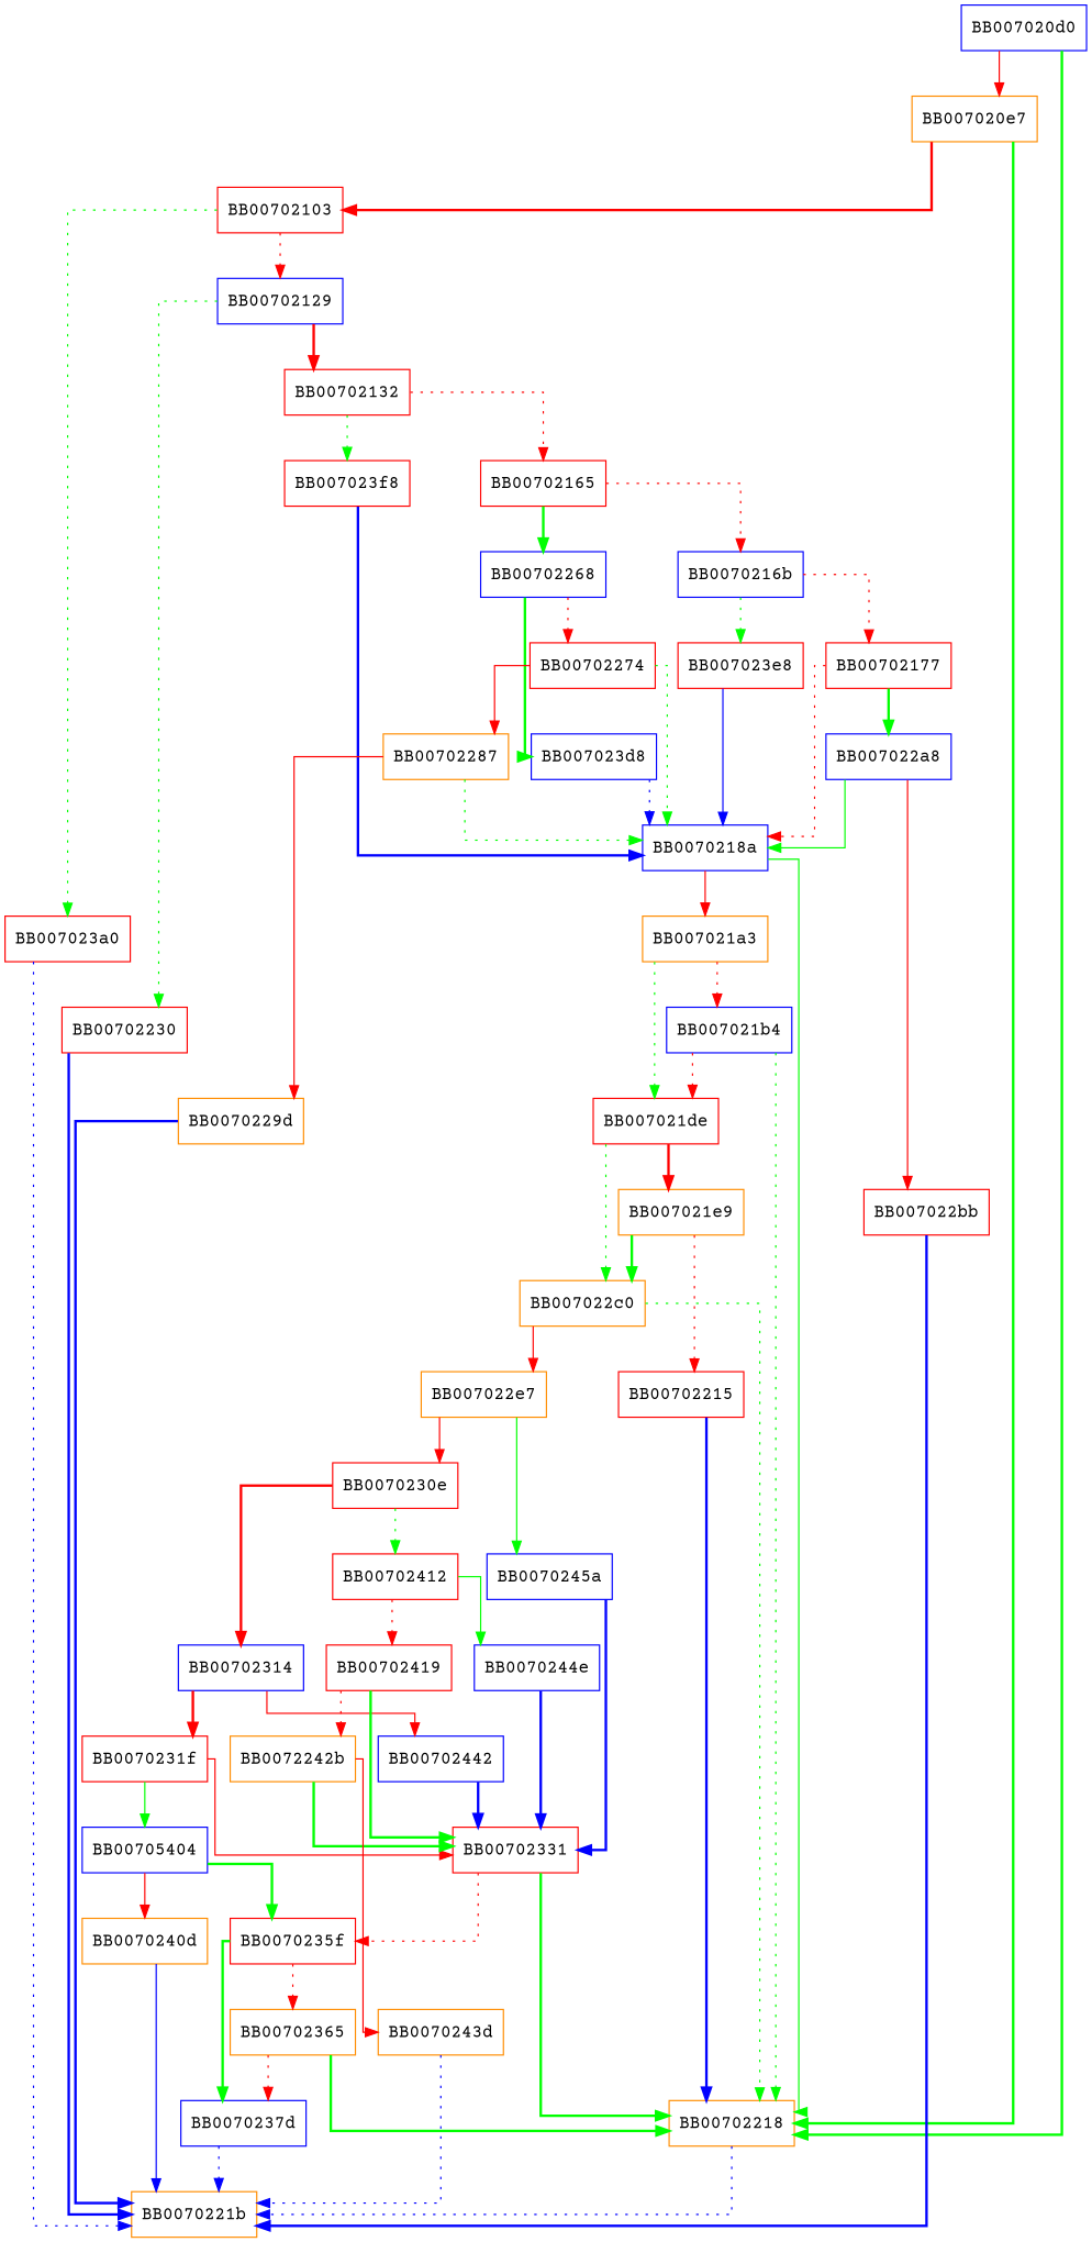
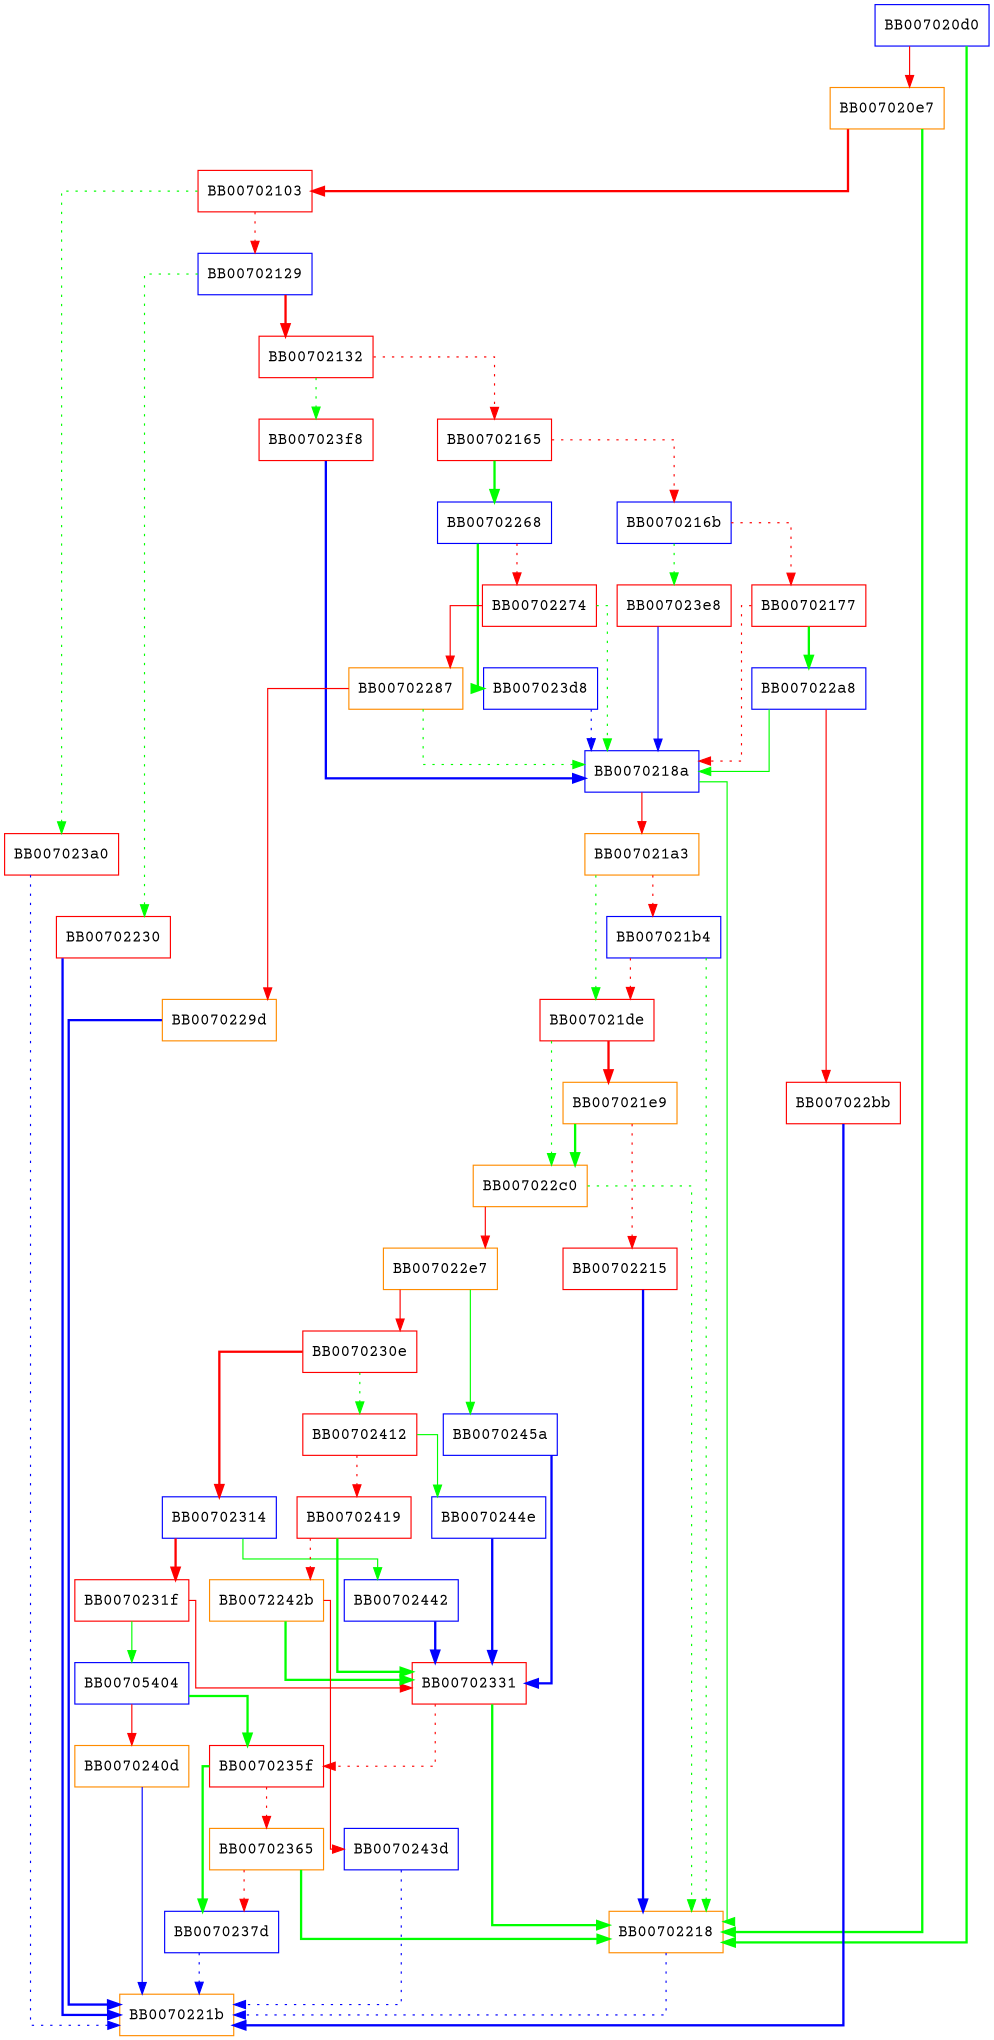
  digraph {
    fontname="Courier Prime"
    splines=ortho
    node [color=red fontname="Courier Prime" shape=box]
    edge [color=green fontname="Courier Prime" style=dotted]
    BB007020d0 [color=blue]
    BB00702218 [color=darkorange]
    BB007020e7 [color=darkorange]
    BB0070221b [color=darkorange]
    BB00702103
    BB007023a0
    BB00702129 [color=blue]
    BB00702230
    BB00702132
    BB007023f8
    BB00702165
    BB0070218a [color=blue]
    BB00702268 [color=blue]
    BB0070216b [color=blue]
    BB007021a3 [color=darkorange]
    BB007023d8 [color=blue]
    BB00702274
    BB007023e8
    BB00702177
    BB00702287 [color=darkorange]
    BB007022a8 [color=blue]
    BB007022bb
    BB007021de
    BB007021b4 [color=blue]
    BB007022c0 [color=darkorange]
    BB007021e9 [color=darkorange]
    BB007022e7 [color=darkorange]
    BB00702215
    BB0070245a [color=blue]
    BB0070230e
    BB0070229d [color=darkorange]
    BB00702331
    BB00702412
    BB00702314 [color=blue]
    BB0070235f
    BB0070244e [color=blue]
    BB00702419
    BB00702442 [color=blue]
    BB0070231f
    n40 [color=darkorange label=BB0072242b]
    n41 [color=blue label=BB00705404]
    BB0070240d [color=darkorange]
    BB0070237d [color=blue]
    BB00702365 [color=darkorange]
-   BB0070243d [color=darkorange]
+   BB0070243d [color=blue]
    BB007020d0 -> BB00702218 [style=bold]
    BB007020d0 -> BB007020e7 [color=red style=solid]
    BB00702218 -> BB0070221b [color=blue]
    BB007020e7 -> BB00702218 [style=bold]
    BB007020e7 -> BB00702103 [color=red style=bold]
    BB00702103 -> BB007023a0
    BB00702103 -> BB00702129 [color=red]
    BB007023a0 -> BB0070221b [color=blue]
    BB00702129 -> BB00702230
    BB00702129 -> BB00702132 [color=red style=bold]
    BB00702230 -> BB0070221b [color=blue style=bold]
    BB00702132 -> BB007023f8
    BB00702132 -> BB00702165 [color=red]
    BB007023f8 -> BB0070218a [color=blue style=bold]
    BB00702165 -> BB00702268 [style=bold]
    BB00702165 -> BB0070216b [color=red]
    BB0070218a -> BB00702218 [style=solid]
    BB0070218a -> BB007021a3 [color=red style=solid]
    BB00702268 -> BB007023d8 [style=bold]
    BB00702268 -> BB00702274 [color=red]
    BB0070216b -> BB007023e8
    BB0070216b -> BB00702177 [color=red]
    BB007021a3 -> BB007021de
    BB007021a3 -> BB007021b4 [color=red]
    BB007023d8 -> BB0070218a [color=blue]
    BB00702274 -> BB0070218a
    BB00702274 -> BB00702287 [color=red style=solid]
    BB007023e8 -> BB0070218a [color=blue style=solid]
    BB00702177 -> BB0070218a [color=red]
    BB00702177 -> BB007022a8 [style=bold]
    BB00702287 -> BB0070218a
    BB00702287 -> BB0070229d [color=red style=solid]
    BB007022a8 -> BB0070218a [style=solid]
    BB007022a8 -> BB007022bb [color=red style=solid]
    BB007022bb -> BB0070221b [color=blue style=bold]
    BB007021de -> BB007022c0
    BB007021de -> BB007021e9 [color=red style=bold]
    BB007021b4 -> BB00702218
    BB007021b4 -> BB007021de [color=red]
    BB007022c0 -> BB00702218
    BB007022c0 -> BB007022e7 [color=red style=solid]
    BB007021e9 -> BB007022c0 [style=bold]
    BB007021e9 -> BB00702215 [color=red]
    BB007022e7 -> BB0070245a [style=solid]
    BB007022e7 -> BB0070230e [color=red style=solid]
    BB00702215 -> BB00702218 [color=blue style=bold]
    BB0070245a -> BB00702331 [color=blue style=bold]
    BB0070230e -> BB00702412
    BB0070230e -> BB00702314 [color=red style=bold]
    BB0070229d -> BB0070221b [color=blue style=bold]
    BB00702331 -> BB00702218 [style=bold]
    BB00702331 -> BB0070235f [color=red]
    BB00702412 -> BB0070244e [style=solid]
    BB00702412 -> BB00702419 [color=red]
-   BB00702314 -> BB00702442 [color=red style=solid]
+   BB00702314 -> BB00702442 [style=solid]
    BB00702314 -> BB0070231f [color=red style=bold]
    BB0070235f -> BB0070237d [style=bold]
    BB0070235f -> BB00702365 [color=red]
    BB0070244e -> BB00702331 [color=blue style=bold]
    BB00702419 -> BB00702331 [style=bold]
    BB00702419 -> n40 [color=red]
    BB00702442 -> BB00702331 [color=blue style=bold]
    BB0070231f -> BB00702331 [color=red style=solid]
    BB0070231f -> n41 [style=solid]
    n40 -> BB00702331 [style=bold]
    n40 -> BB0070243d [color=red style=solid]
    n41 -> BB0070235f [style=bold]
    n41 -> BB0070240d [color=red style=solid]
    BB0070240d -> BB0070221b [color=blue style=solid]
    BB0070237d -> BB0070221b [color=blue]
    BB00702365 -> BB00702218 [style=bold]
    BB00702365 -> BB0070237d [color=red]
    BB0070243d -> BB0070221b [color=blue]
  }
